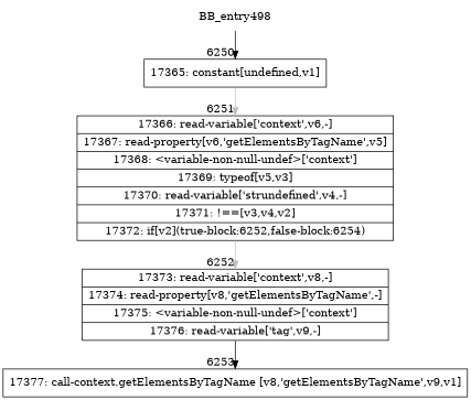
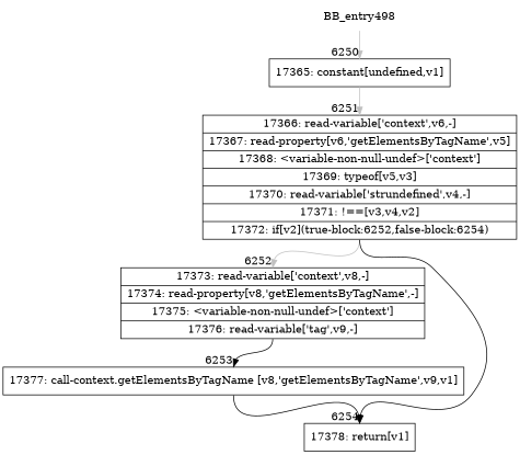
  digraph {
    rankdir=TD
    node [shape=record]
    edge [headport=n tailport=s]
    BB_entry498 [shape=none]
    n2 [label="{17365: constant[undefined,v1]}"]
    n3 [label="{17366: read-variable['context',v6,-]|17367: read-property[v6,'getElementsByTagName',v5]|17368: \<variable-non-null-undef\>['context']|17369: typeof[v5,v3]|17370: read-variable['strundefined',v4,-]|17371: !==[v3,v4,v2]|17372: if[v2](true-block:6252,false-block:6254)}"]
    n4 [label="{17373: read-variable['context',v8,-]|17374: read-property[v8,'getElementsByTagName',-]|17375: \<variable-non-null-undef\>['context']|17376: read-variable['tag',v9,-]}"]
+   n5 [label="{17378: return[v1]}"]
    n6 [label="{17377: call-context.getElementsByTagName [v8,'getElementsByTagName',v9,v1]}"]
-   BB_entry498 -> n2 [headlabel="    6250"]
+   BB_entry498 -> n2 [headlabel="    6250" color=gray]
    n2 -> n3 [color=gray headlabel="      6251"]
    n3 -> n4 [color=gray headlabel="      6252"]
+   n3 -> n5 [headlabel="      6254"]
    n4 -> n6 [headlabel="      6253"]
+   n6 -> n5
  }
